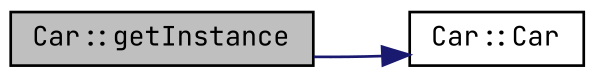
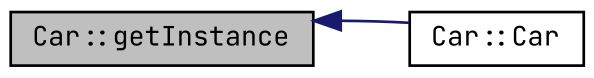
  digraph {
    rankdir=LR
    fontname="JetBrains Mono"
    node [color=black fontname="JetBrains Mono" fontsize=10 shape=record style=filled]
    n1 [fillcolor=grey75 fontcolor=black height=0.2 label="Car::getInstance" width=0.4]
    n2 [fillcolor=white height=0.2 label="Car::Car" width=0.4]
-   n1 -> n2 [color=midnightblue fontname="JetBrains Mono" fontsize=10 labelfontname=Helvetica labelfontsize=10 style=solid]
+   n2 -> n1 [color=midnightblue fontname="JetBrains Mono" fontsize=10 labelfontname=Helvetica labelfontsize=10 style=solid]
  }
